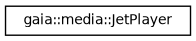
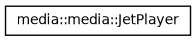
  digraph {
    rankdir=TB
-   n1 [color=black fillcolor=white fontname=Helvetica fontsize=10 height=0.2 label="gaia::media::JetPlayer" shape=record style=filled width=0.4]
+   n1 [color=black fillcolor=white fontname=Helvetica fontsize=10 height=0.2 label="media::media::JetPlayer" shape=record style=filled width=0.4]
  }
